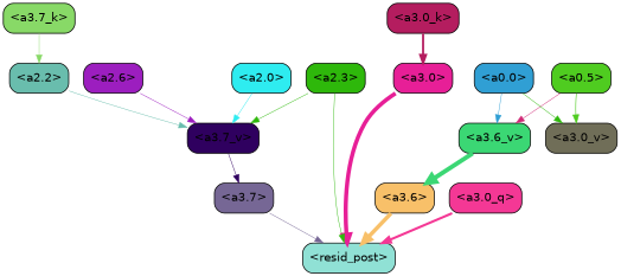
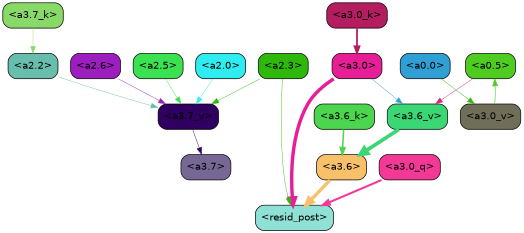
  strict digraph {
    splines=true
    node [color=black fontname=Helvetica shape=box style="filled, rounded"]
    edge [color="#2eb80b" penwidth=0.6]
    "<a3.7>" [fillcolor="#766795"]
    "<resid_post>" [fillcolor="#90e1d5"]
    "<a3.6>" [fillcolor="#f8c069"]
    "<a3.0>" [fillcolor="#e71f97"]
    "<a2.3>" [fillcolor="#2eb80b"]
    "<a3.7_v>" [fillcolor="#2f005f"]
    "<a3.0_q>" [fillcolor="#f43895"]
    "<a3.7_k>" [fillcolor="#88d967"]
    "<a2.2>" [fillcolor="#69bdad"]
+   "<a3.6_k>" [fillcolor="#4cd54e"]
    "<a3.0_k>" [fillcolor="#b41d5f"]
    "<a3.6_v>" [fillcolor="#3bd774"]
    "<a3.0_v>" [fillcolor="#706e58"]
    "<a2.6>" [fillcolor="#9c1ebf"]
+   "<a2.5>" [fillcolor="#3ae150"]
    "<a2.0>" [fillcolor="#2eecf0"]
    "<a0.5>" [fillcolor="#4fcc20"]
    "<a0.0>" [fillcolor="#309fd4"]
-   "<a3.7>" -> "<resid_post>" [color="#766795"]
    "<a3.6>" -> "<resid_post>" [color="#f8c069" penwidth=4.751592040061951]
    "<a3.0>" -> "<resid_post>" [color="#e71f97" penwidth=4.904066681861877]
    "<a2.3>" -> "<resid_post>"
    "<a2.3>" -> "<a3.7_v>"
    "<a3.7_v>" -> "<a3.7>" [color="#2f005f"]
    "<a3.0_q>" -> "<resid_post>" [color="#f43895" penwidth=2.870753765106201]
    "<a3.7_k>" -> "<a2.2>" [color="#88d967"]
    "<a2.2>" -> "<a3.7_v>" [color="#69bdad"]
+   "<a3.6_k>" -> "<a3.6>" [color="#4cd54e" penwidth=2.13908451795578]
    "<a3.0_k>" -> "<a3.0>" [color="#b41d5f" penwidth=2.520303964614868]
    "<a3.6_v>" -> "<a3.6>" [color="#3bd774" penwidth=5.297133803367615]
    "<a2.6>" -> "<a3.7_v>" [color="#9c1ebf"]
+   "<a2.5>" -> "<a3.7_v>" [color="#3ae150"]
    "<a2.0>" -> "<a3.7_v>" [color="#2eecf0"]
    "<a0.5>" -> "<a3.6_v>" [color="#d02976"]
-   "<a0.5>" -> "<a3.0_v>" [color="#4fcc20" penwidth=0.8493617177009583]
-   "<a0.0>" -> "<a3.6_v>" [color="#309fd4"]
+   "<a3.0_v>" -> "<a0.5>" [color="#4fcc20" penwidth=0.8493617177009583]
+   "<a3.0>" -> "<a3.6_v>" [color="#309fd4"]
    "<a0.0>" -> "<a3.0_v>"
  }
